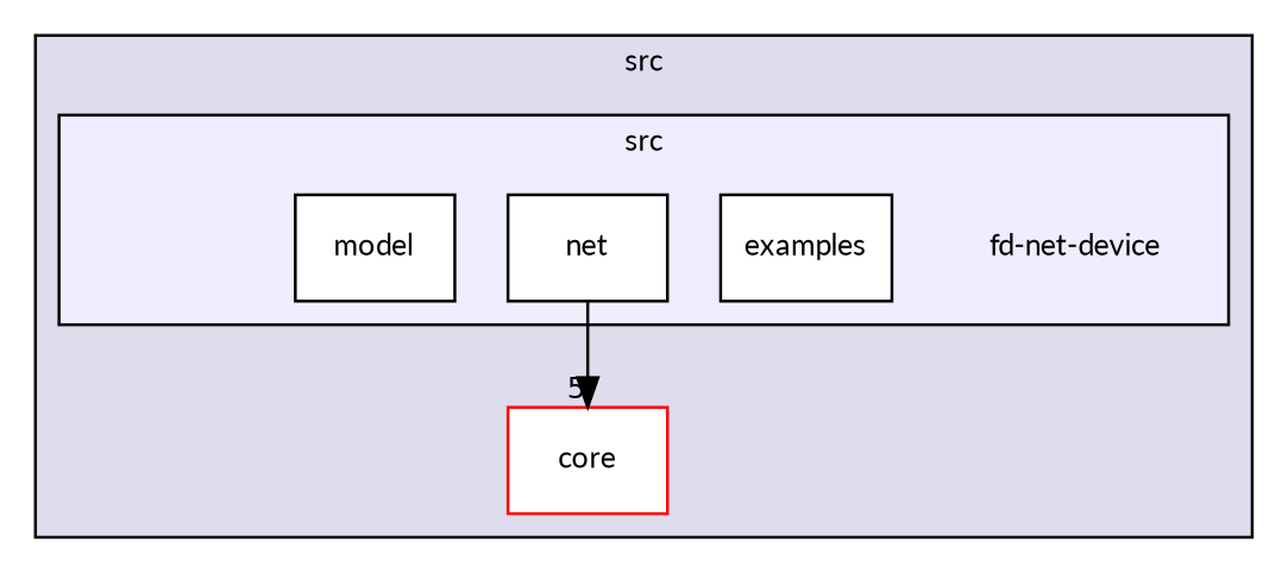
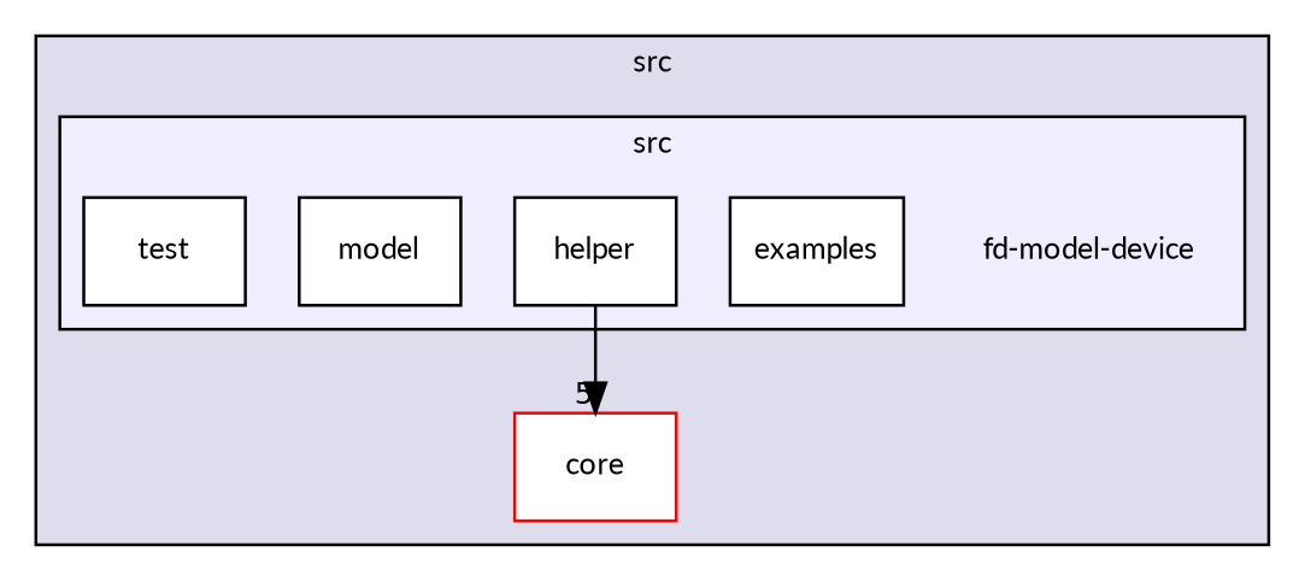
  digraph {
    compound=true
    fontname=Lato
    node [fontname=Lato fontsize=10 shape=box fillcolor=white style=filled]
-   n1 [label="fd-net-device" shape=plaintext fillcolor="" style=""]
+   n1 [label="fd-model-device" shape=plaintext fillcolor="" style=""]
    n2 [label=examples]
-   n3 [label=net]
+   n3 [label=helper]
    n4 [label=model]
+   n5 [label=test]
    n6 [color=red label=core]
    subgraph cluster_1 {
      bgcolor="#ddddee"
      fontsize=10
      label=src
      pencolor=black
      n6
      subgraph cluster_2 {
        bgcolor="#eeeeff"
        fontsize=10
        pencolor=black
        n1
        n2
        n3
        n4
+       n5
      }
    }
    n3 -> n6 [headlabel=5 labeldistance=1.5 labelfontname=Helvetica labelfontsize=10 fontname=Lato]
  }
